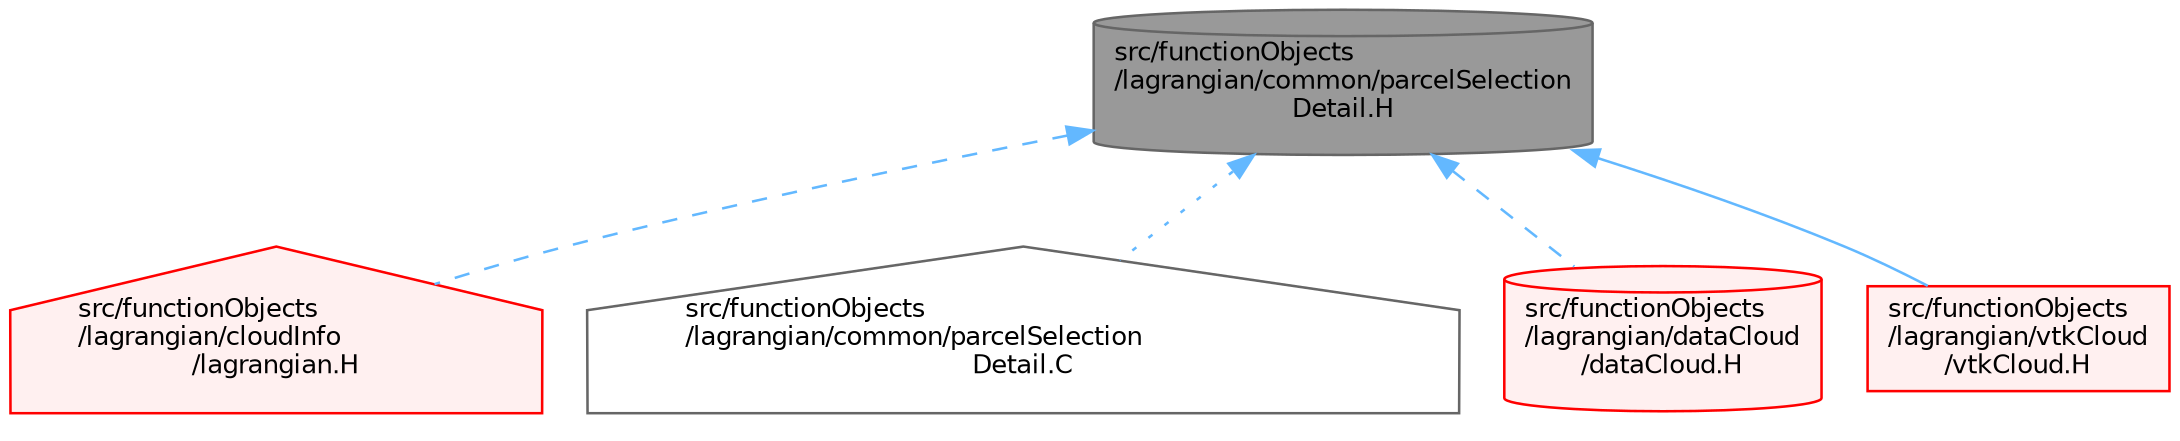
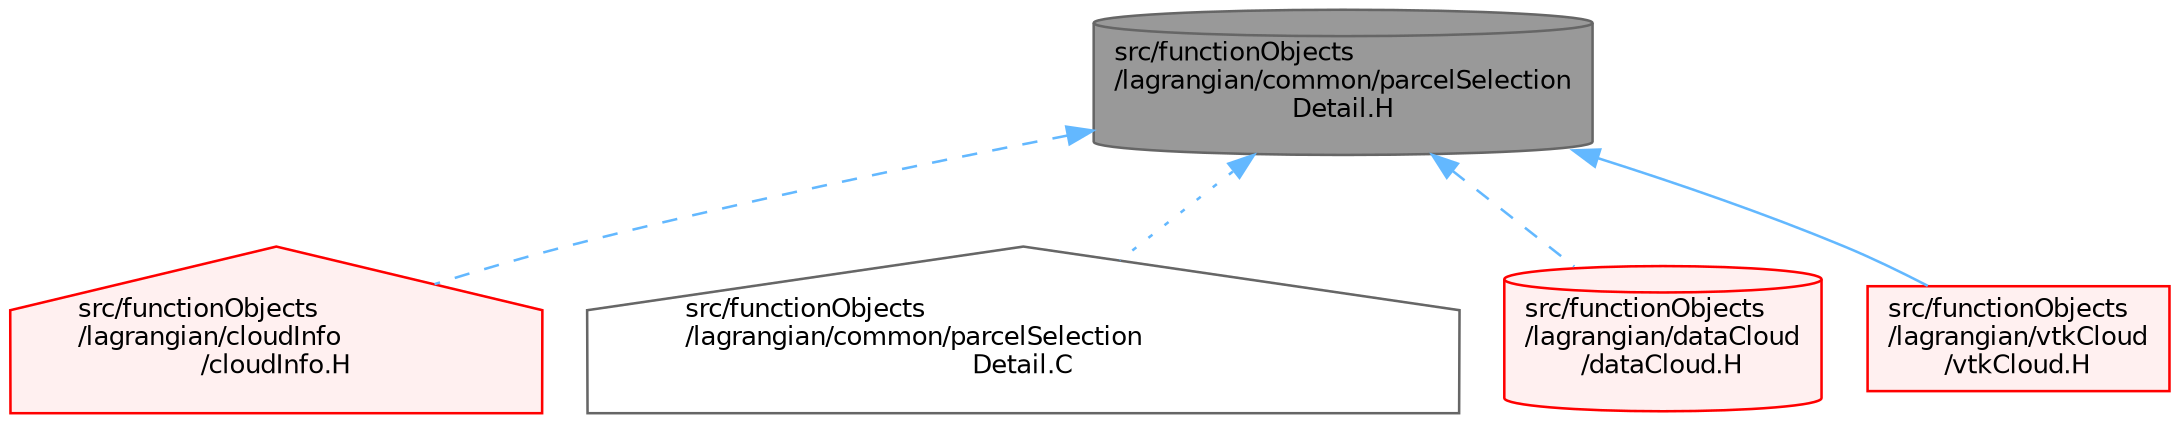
  digraph {
    node [color=red fillcolor="#FFF0F0" fontname=Helvetica fontsize=10 shape=cylinder style=filled]
    edge [color=steelblue1 dir=back fontname=Helvetica fontsize=10 labelfontname=Helvetica labelfontsize=10 style=dashed]
    n1 [color=gray40 fillcolor=grey60 fontcolor=black height=0.2 label="src/functionObjects\l/lagrangian/common/parcelSelection\lDetail.H" width=0.4]
-   n2 [height=0.2 label="src/functionObjects\l/lagrangian/cloudInfo\l/lagrangian.H" shape=house width=0.4]
+   n2 [height=0.2 label="src/functionObjects\l/lagrangian/cloudInfo\l/cloudInfo.H" shape=house width=0.4]
    n3 [color=grey40 fillcolor=white height=0.2 label="src/functionObjects\l/lagrangian/common/parcelSelection\lDetail.C" shape=house width=0.4]
    n4 [height=0.2 label="src/functionObjects\l/lagrangian/dataCloud\l/dataCloud.H" width=0.4]
    n5 [height=0.2 label="src/functionObjects\l/lagrangian/vtkCloud\l/vtkCloud.H" shape=box width=0.4]
    n1 -> n2
    n1 -> n3 [style=dotted]
    n1 -> n4
    n1 -> n5 [style=solid]
  }
